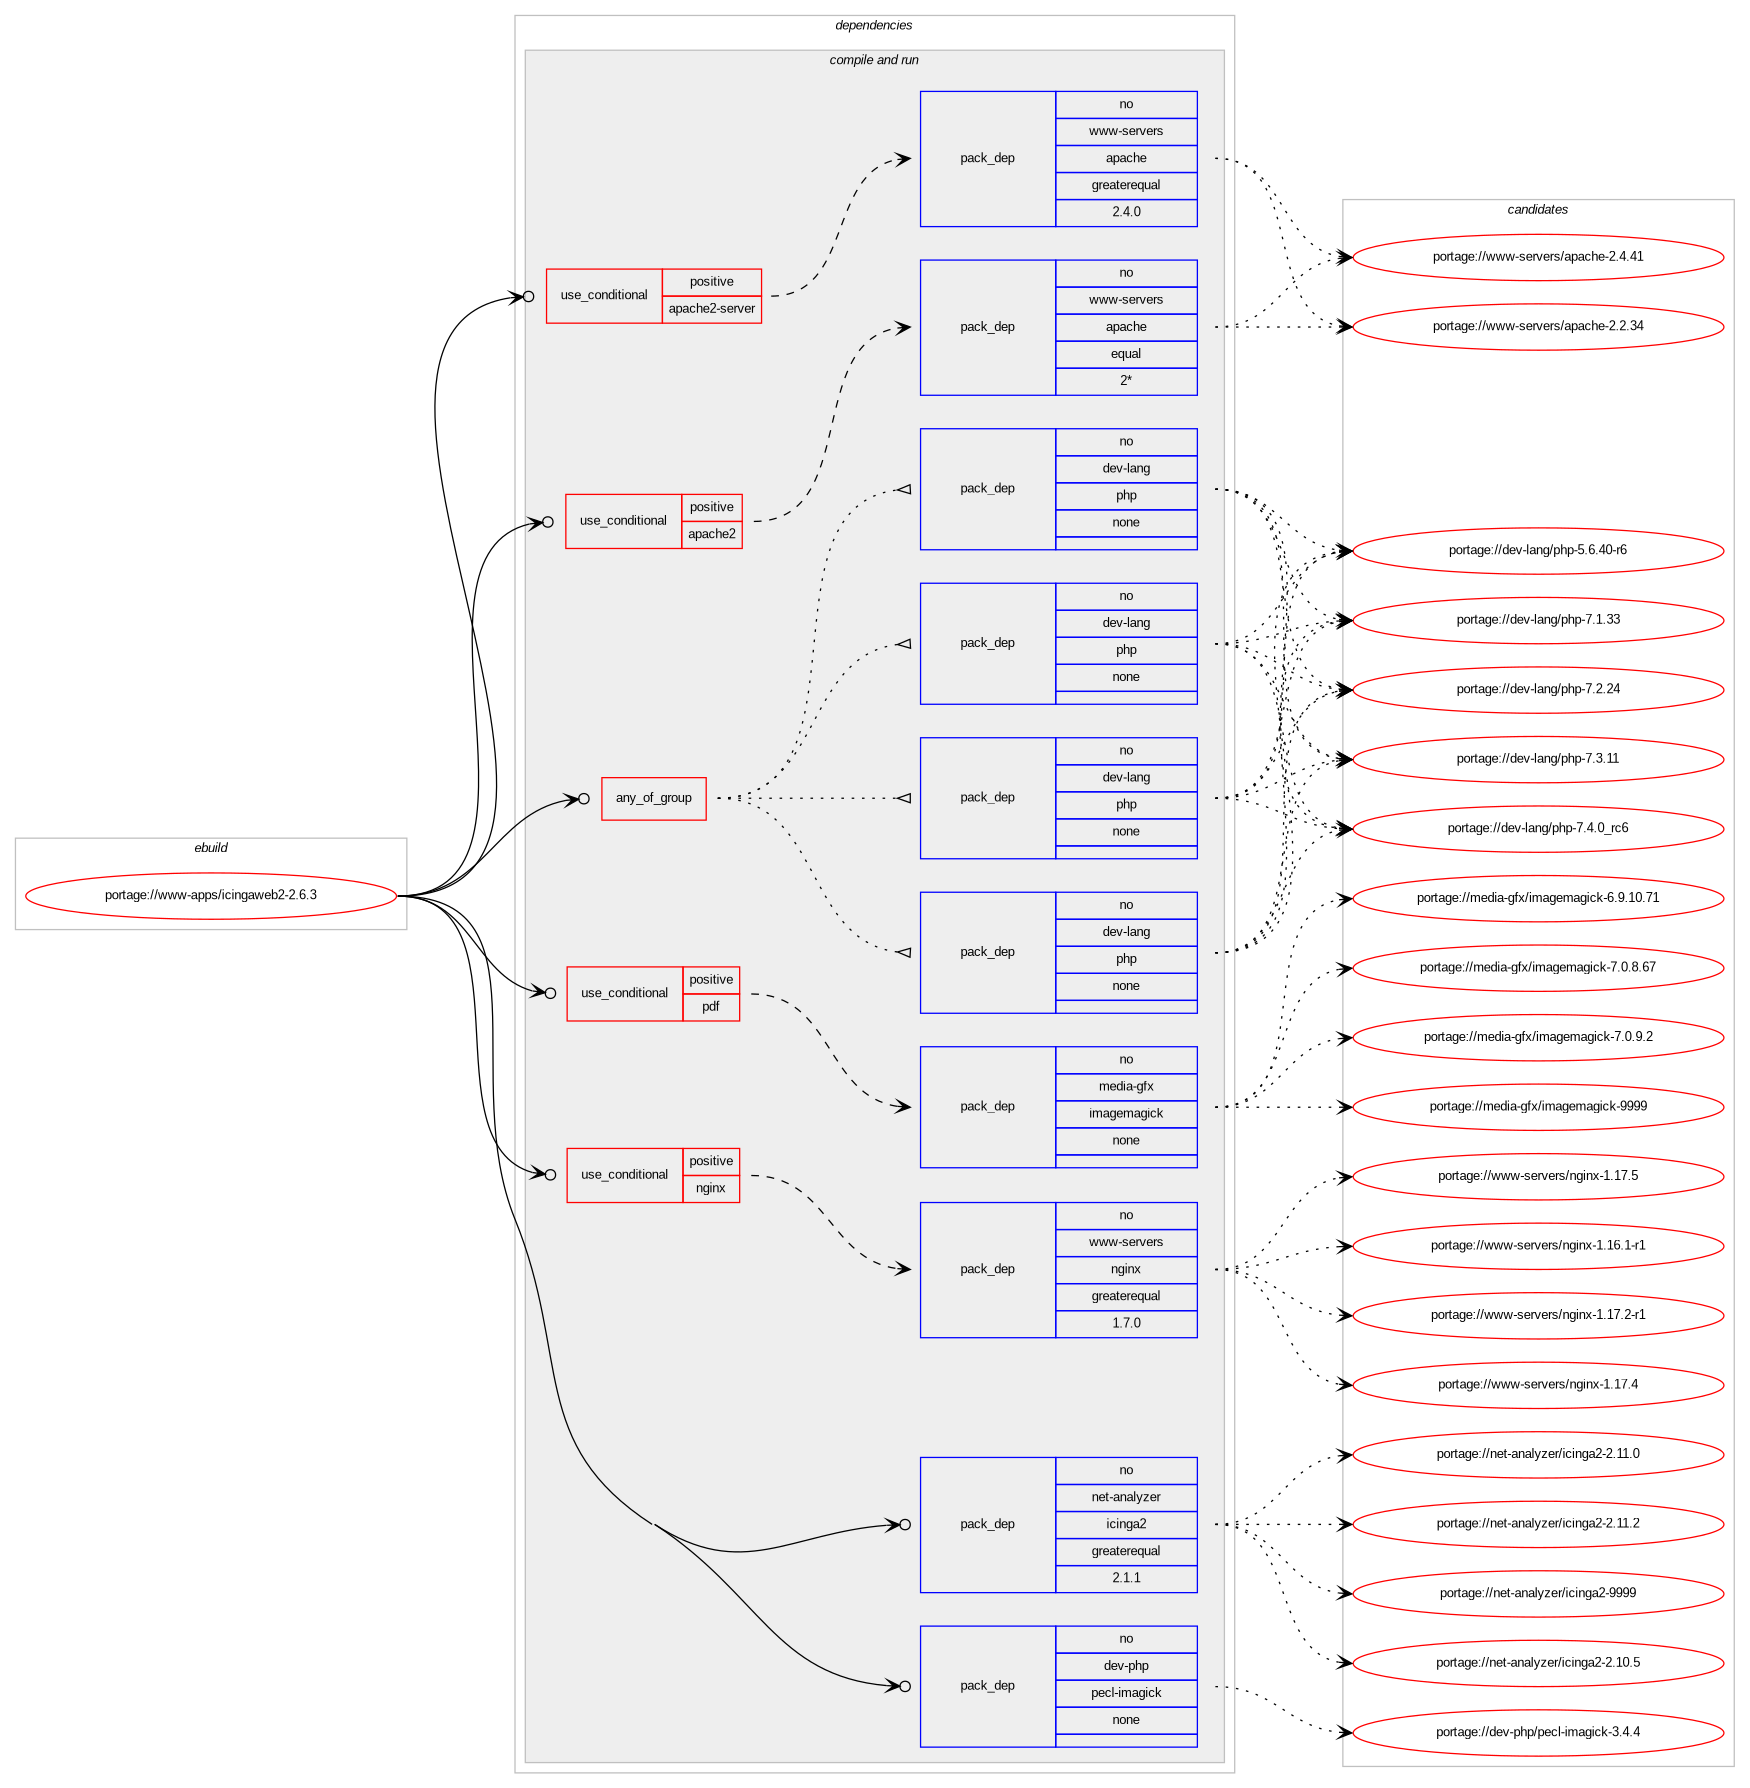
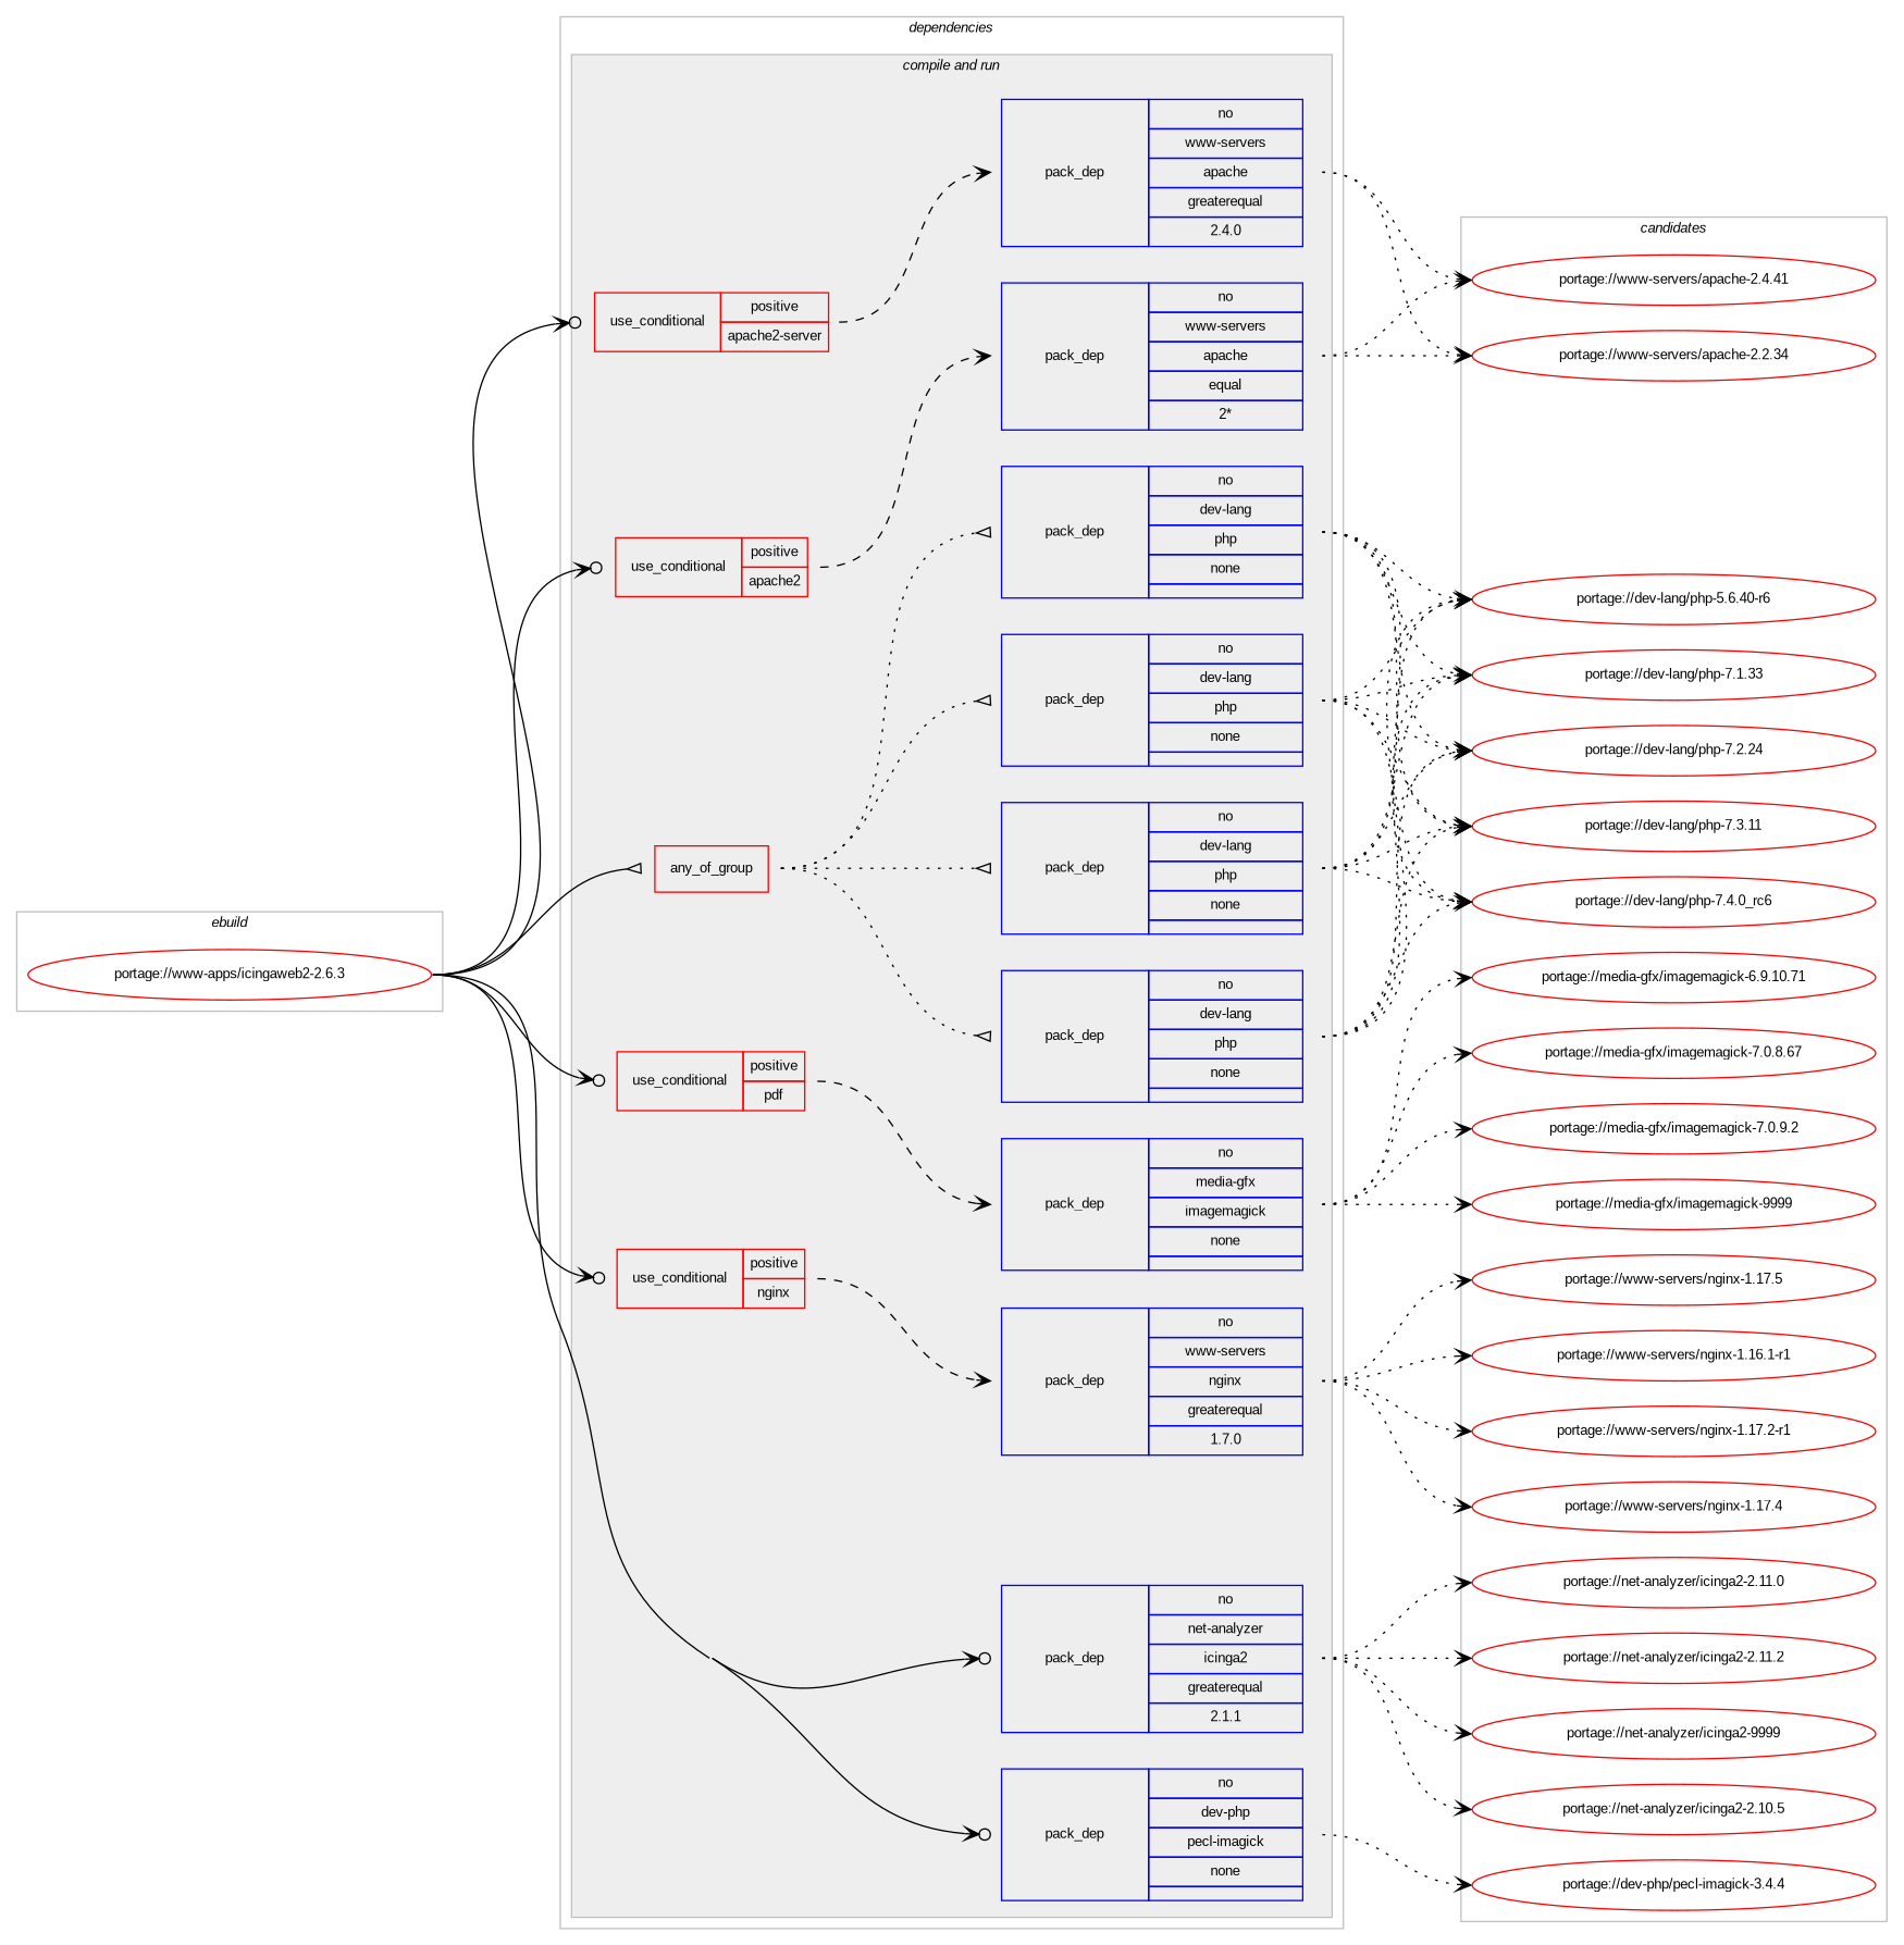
  digraph {
    compound=true
    concentrate=true
    fontname="Liberation Sans"
    fontsize=10
    newrank=true
    rankdir=LR
    ranksep=1.5
    node [color=red fontname="Liberation Sans" fontsize=10]
    edge [arrowhead=vee fontname="Liberation Sans" headport=w style=dotted tailport=e weight=100]
    n1 [label="portage://www-apps/icingaweb2-2.6.3" width=4]
    n2 [color=blue label=<<TABLE BORDER="0" CELLBORDER="1" CELLSPACING="0" CELLPADDING="4" WIDTH="220"><TR><TD ROWSPAN="6" CELLPADDING="30">pack_dep</TD></TR><TR><TD WIDTH="110">no</TD></TR><TR><TD>dev-lang</TD></TR><TR><TD>php</TD></TR><TR><TD>none</TD></TR><TR><TD></TD></TR></TABLE>> shape=none]
    n3 [color=blue label=<<TABLE BORDER="0" CELLBORDER="1" CELLSPACING="0" CELLPADDING="4" WIDTH="220"><TR><TD ROWSPAN="6" CELLPADDING="30">pack_dep</TD></TR><TR><TD WIDTH="110">no</TD></TR><TR><TD>dev-lang</TD></TR><TR><TD>php</TD></TR><TR><TD>none</TD></TR><TR><TD></TD></TR></TABLE>> shape=none]
    n4 [color=blue label=<<TABLE BORDER="0" CELLBORDER="1" CELLSPACING="0" CELLPADDING="4" WIDTH="220"><TR><TD ROWSPAN="6" CELLPADDING="30">pack_dep</TD></TR><TR><TD WIDTH="110">no</TD></TR><TR><TD>dev-lang</TD></TR><TR><TD>php</TD></TR><TR><TD>none</TD></TR><TR><TD></TD></TR></TABLE>> shape=none]
    n5 [color=blue label=<<TABLE BORDER="0" CELLBORDER="1" CELLSPACING="0" CELLPADDING="4" WIDTH="220"><TR><TD ROWSPAN="6" CELLPADDING="30">pack_dep</TD></TR><TR><TD WIDTH="110">no</TD></TR><TR><TD>dev-lang</TD></TR><TR><TD>php</TD></TR><TR><TD>none</TD></TR><TR><TD></TD></TR></TABLE>> shape=none]
    n6 [label=<<TABLE BORDER="0" CELLBORDER="1" CELLSPACING="0" CELLPADDING="4"><TR><TD CELLPADDING="10">any_of_group</TD></TR></TABLE>> shape=none]
    n7 [color=blue label=<<TABLE BORDER="0" CELLBORDER="1" CELLSPACING="0" CELLPADDING="4" WIDTH="220"><TR><TD ROWSPAN="6" CELLPADDING="30">pack_dep</TD></TR><TR><TD WIDTH="110">no</TD></TR><TR><TD>www-servers</TD></TR><TR><TD>apache</TD></TR><TR><TD>equal</TD></TR><TR><TD>2*</TD></TR></TABLE>> shape=none]
    n8 [label=<<TABLE BORDER="0" CELLBORDER="1" CELLSPACING="0" CELLPADDING="4"><TR><TD ROWSPAN="3" CELLPADDING="10">use_conditional</TD></TR><TR><TD>positive</TD></TR><TR><TD>apache2</TD></TR></TABLE>> shape=none]
    n9 [color=blue label=<<TABLE BORDER="0" CELLBORDER="1" CELLSPACING="0" CELLPADDING="4" WIDTH="220"><TR><TD ROWSPAN="6" CELLPADDING="30">pack_dep</TD></TR><TR><TD WIDTH="110">no</TD></TR><TR><TD>media-gfx</TD></TR><TR><TD>imagemagick</TD></TR><TR><TD>none</TD></TR><TR><TD></TD></TR></TABLE>> shape=none]
    n10 [label=<<TABLE BORDER="0" CELLBORDER="1" CELLSPACING="0" CELLPADDING="4"><TR><TD ROWSPAN="3" CELLPADDING="10">use_conditional</TD></TR><TR><TD>positive</TD></TR><TR><TD>pdf</TD></TR></TABLE>> shape=none]
    n11 [color=blue label=<<TABLE BORDER="0" CELLBORDER="1" CELLSPACING="0" CELLPADDING="4" WIDTH="220"><TR><TD ROWSPAN="6" CELLPADDING="30">pack_dep</TD></TR><TR><TD WIDTH="110">no</TD></TR><TR><TD>www-servers</TD></TR><TR><TD>apache</TD></TR><TR><TD>greaterequal</TD></TR><TR><TD>2.4.0</TD></TR></TABLE>> shape=none]
    n12 [label=<<TABLE BORDER="0" CELLBORDER="1" CELLSPACING="0" CELLPADDING="4"><TR><TD ROWSPAN="3" CELLPADDING="10">use_conditional</TD></TR><TR><TD>positive</TD></TR><TR><TD>apache2-server</TD></TR></TABLE>> shape=none]
    n13 [color=blue label=<<TABLE BORDER="0" CELLBORDER="1" CELLSPACING="0" CELLPADDING="4" WIDTH="220"><TR><TD ROWSPAN="6" CELLPADDING="30">pack_dep</TD></TR><TR><TD WIDTH="110">no</TD></TR><TR><TD>www-servers</TD></TR><TR><TD>nginx</TD></TR><TR><TD>greaterequal</TD></TR><TR><TD>1.7.0</TD></TR></TABLE>> shape=none]
    n14 [label=<<TABLE BORDER="0" CELLBORDER="1" CELLSPACING="0" CELLPADDING="4"><TR><TD ROWSPAN="3" CELLPADDING="10">use_conditional</TD></TR><TR><TD>positive</TD></TR><TR><TD>nginx</TD></TR></TABLE>> shape=none]
    n15 [color=blue label=<<TABLE BORDER="0" CELLBORDER="1" CELLSPACING="0" CELLPADDING="4" WIDTH="220"><TR><TD ROWSPAN="6" CELLPADDING="30">pack_dep</TD></TR><TR><TD WIDTH="110">no</TD></TR><TR><TD>dev-php</TD></TR><TR><TD>pecl-imagick</TD></TR><TR><TD>none</TD></TR><TR><TD></TD></TR></TABLE>> shape=none]
    n16 [color=blue label=<<TABLE BORDER="0" CELLBORDER="1" CELLSPACING="0" CELLPADDING="4" WIDTH="220"><TR><TD ROWSPAN="6" CELLPADDING="30">pack_dep</TD></TR><TR><TD WIDTH="110">no</TD></TR><TR><TD>net-analyzer</TD></TR><TR><TD>icinga2</TD></TR><TR><TD>greaterequal</TD></TR><TR><TD>2.1.1</TD></TR></TABLE>> shape=none]
    n17 [label="portage://dev-lang/php-5.6.40-r6" width=4]
    n18 [label="portage://dev-lang/php-7.1.33" width=4]
    n19 [label="portage://dev-lang/php-7.2.24" width=4]
    n20 [label="portage://dev-lang/php-7.3.11" width=4]
    n21 [label="portage://dev-lang/php-7.4.0_rc6" width=4]
    n22 [label="portage://www-servers/apache-2.2.34" width=4]
    n23 [label="portage://www-servers/apache-2.4.41" width=4]
    n24 [label="portage://www-servers/nginx-1.16.1-r1" width=4]
    n25 [label="portage://www-servers/nginx-1.17.2-r1" width=4]
    n26 [label="portage://www-servers/nginx-1.17.4" width=4]
    n27 [label="portage://www-servers/nginx-1.17.5" width=4]
    n28 [label="portage://media-gfx/imagemagick-6.9.10.71" width=4]
    n29 [label="portage://media-gfx/imagemagick-7.0.8.67" width=4]
    n30 [label="portage://media-gfx/imagemagick-7.0.9.2" width=4]
    n31 [label="portage://media-gfx/imagemagick-9999" width=4]
    n32 [label="portage://dev-php/pecl-imagick-3.4.4" width=4]
    n33 [label="portage://net-analyzer/icinga2-2.10.5" width=4]
    n34 [label="portage://net-analyzer/icinga2-2.11.0" width=4]
    n35 [label="portage://net-analyzer/icinga2-2.11.2" width=4]
    n36 [label="portage://net-analyzer/icinga2-9999" width=4]
    subgraph cluster_1 {
      color=gray
      label=<<i>ebuild</i>>
      rank=same
      n1
    }
    subgraph cluster_2 {
      color=gray
      label=<<i>dependencies</i>>
      subgraph cluster_3 {
        color=gray
        fillcolor="#eeeeee"
        label=<<i>compile</i>>
        style=filled
      }
      subgraph cluster_4 {
        color=gray
        fillcolor="#eeeeee"
        label=<<i>compile and run</i>>
        style=filled
        subgraph sub_5 {
          color=gray
          fillcolor="#eeeeee"
          label=<<i>compile and run</i>>
          style=filled
          n6
          subgraph sub_6 {
            color=gray
            fillcolor="#eeeeee"
            label=<<i>compile and run</i>>
            style=filled
            n2
          }
          subgraph sub_7 {
            color=gray
            fillcolor="#eeeeee"
            label=<<i>compile and run</i>>
            style=filled
            n3
          }
          subgraph sub_8 {
            color=gray
            fillcolor="#eeeeee"
            label=<<i>compile and run</i>>
            style=filled
            n4
          }
          subgraph sub_9 {
            color=gray
            fillcolor="#eeeeee"
            label=<<i>compile and run</i>>
            style=filled
            n5
          }
        }
        subgraph sub_10 {
          color=gray
          fillcolor="#eeeeee"
          label=<<i>compile and run</i>>
          style=filled
          n8
          subgraph sub_11 {
            color=gray
            fillcolor="#eeeeee"
            label=<<i>compile and run</i>>
            style=filled
            n7
          }
        }
        subgraph sub_12 {
          color=gray
          fillcolor="#eeeeee"
          label=<<i>compile and run</i>>
          style=filled
          n10
          subgraph sub_13 {
            color=gray
            fillcolor="#eeeeee"
            label=<<i>compile and run</i>>
            style=filled
            n9
          }
        }
        subgraph sub_14 {
          color=gray
          fillcolor="#eeeeee"
          label=<<i>compile and run</i>>
          style=filled
          n12
          subgraph sub_15 {
            color=gray
            fillcolor="#eeeeee"
            label=<<i>compile and run</i>>
            style=filled
            n11
          }
        }
        subgraph sub_16 {
          color=gray
          fillcolor="#eeeeee"
          label=<<i>compile and run</i>>
          style=filled
          n14
          subgraph sub_17 {
            color=gray
            fillcolor="#eeeeee"
            label=<<i>compile and run</i>>
            style=filled
            n13
          }
        }
        subgraph sub_18 {
          color=gray
          fillcolor="#eeeeee"
          label=<<i>compile and run</i>>
          style=filled
          n15
        }
        subgraph sub_19 {
          color=gray
          fillcolor="#eeeeee"
          label=<<i>compile and run</i>>
          style=filled
          n16
        }
      }
      subgraph cluster_20 {
        color=gray
        fillcolor="#eeeeee"
        label=<<i>run</i>>
        style=filled
      }
    }
    subgraph cluster_21 {
      color=gray
      label=<<i>candidates</i>>
      rank=same
      subgraph sub_22 {
        color=black
        label=<<i>candidates</i>>
        nodesep=1
        rank=same
        n17
        n18
        n19
        n20
        n21
      }
      subgraph sub_23 {
        color=black
        label=<<i>candidates</i>>
        nodesep=1
        rank=same
        n17
        n18
        n19
        n20
        n21
      }
      subgraph sub_24 {
        color=black
        label=<<i>candidates</i>>
        nodesep=1
        rank=same
        n17
        n18
        n19
        n20
        n21
      }
      subgraph sub_25 {
        color=black
        label=<<i>candidates</i>>
        nodesep=1
        rank=same
        n17
        n18
        n19
        n20
        n21
      }
      subgraph sub_26 {
        color=black
        label=<<i>candidates</i>>
        nodesep=1
        rank=same
        n22
        n23
      }
      subgraph sub_27 {
        color=black
        label=<<i>candidates</i>>
        nodesep=1
        rank=same
        n22
        n23
      }
      subgraph sub_28 {
        color=black
        label=<<i>candidates</i>>
        nodesep=1
        rank=same
        n24
        n25
        n26
        n27
      }
      subgraph sub_29 {
        color=black
        label=<<i>candidates</i>>
        nodesep=1
        rank=same
        n28
        n29
        n30
        n31
      }
      subgraph sub_30 {
        color=black
        label=<<i>candidates</i>>
        nodesep=1
        rank=same
        n32
      }
      subgraph sub_31 {
        color=black
        label=<<i>candidates</i>>
        nodesep=1
        rank=same
        n33
        n34
        n35
        n36
      }
    }
-   n1 -> n6 [arrowhead=odotvee style=solid weight=20]
+   n1 -> n6 [arrowhead=oinv style=solid weight=20]
    n1 -> n8 [arrowhead=odotvee style=solid weight=20]
    n1 -> n10 [arrowhead=odotvee style=solid weight=20]
    n1 -> n12 [arrowhead=odotvee style=solid weight=20]
    n1 -> n14 [arrowhead=odotvee style=solid weight=20]
    n1 -> n15 [arrowhead=odotvee style=solid weight=20]
    n1 -> n16 [arrowhead=odotvee style=solid weight=20]
    n2 -> n17
    n2 -> n18
    n2 -> n19
    n2 -> n20
    n2 -> n21
    n3 -> n17
    n3 -> n18
    n3 -> n19
    n3 -> n20
    n3 -> n21
    n4 -> n17
    n4 -> n18
    n4 -> n19
    n4 -> n20
    n4 -> n21
    n5 -> n17
    n5 -> n18
    n5 -> n19
    n5 -> n20
    n5 -> n21
    n6 -> n2 [arrowhead=oinv weight=20]
    n6 -> n3 [arrowhead=oinv weight=20]
    n6 -> n4 [arrowhead=oinv weight=20]
    n6 -> n5 [arrowhead=oinv weight=20]
    n7 -> n22
    n7 -> n23
    n8 -> n7 [style=dashed weight=20]
    n9 -> n28
    n9 -> n29
    n9 -> n30
    n9 -> n31
    n10 -> n9 [style=dashed weight=20]
    n11 -> n22
    n11 -> n23
    n12 -> n11 [style=dashed weight=20]
    n13 -> n24
    n13 -> n25
    n13 -> n26
    n13 -> n27
    n14 -> n13 [style=dashed weight=20]
    n15 -> n32
    n16 -> n33
    n16 -> n34
    n16 -> n35
    n16 -> n36
  }
